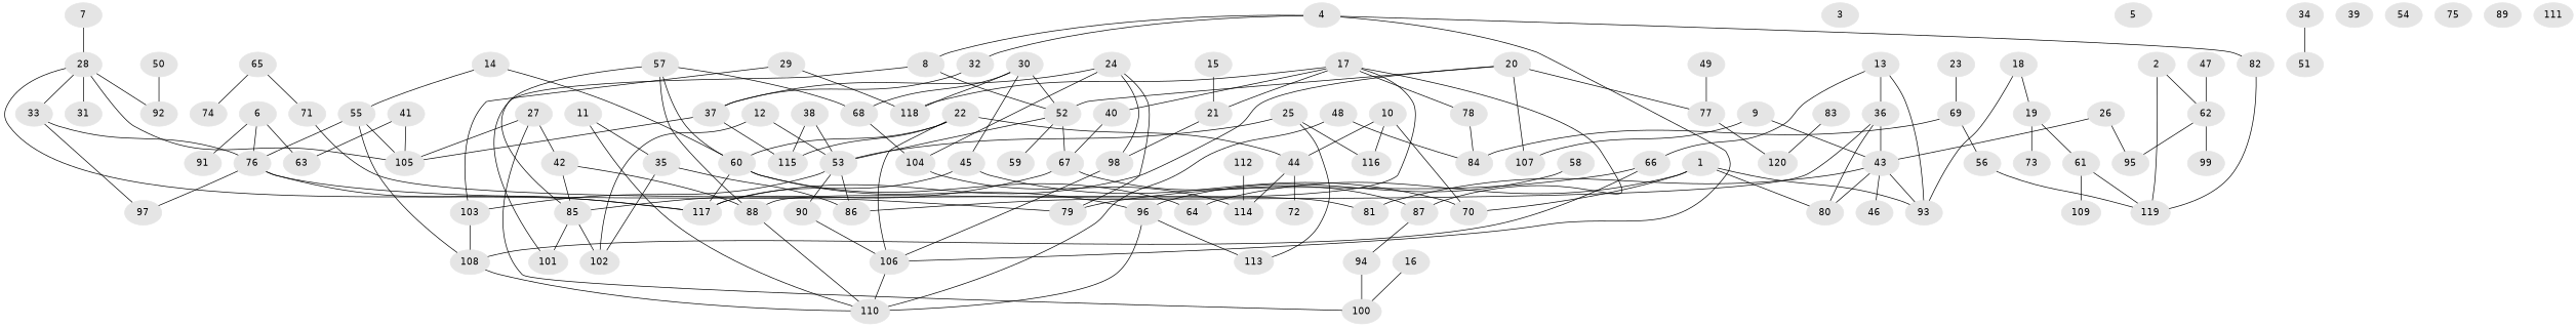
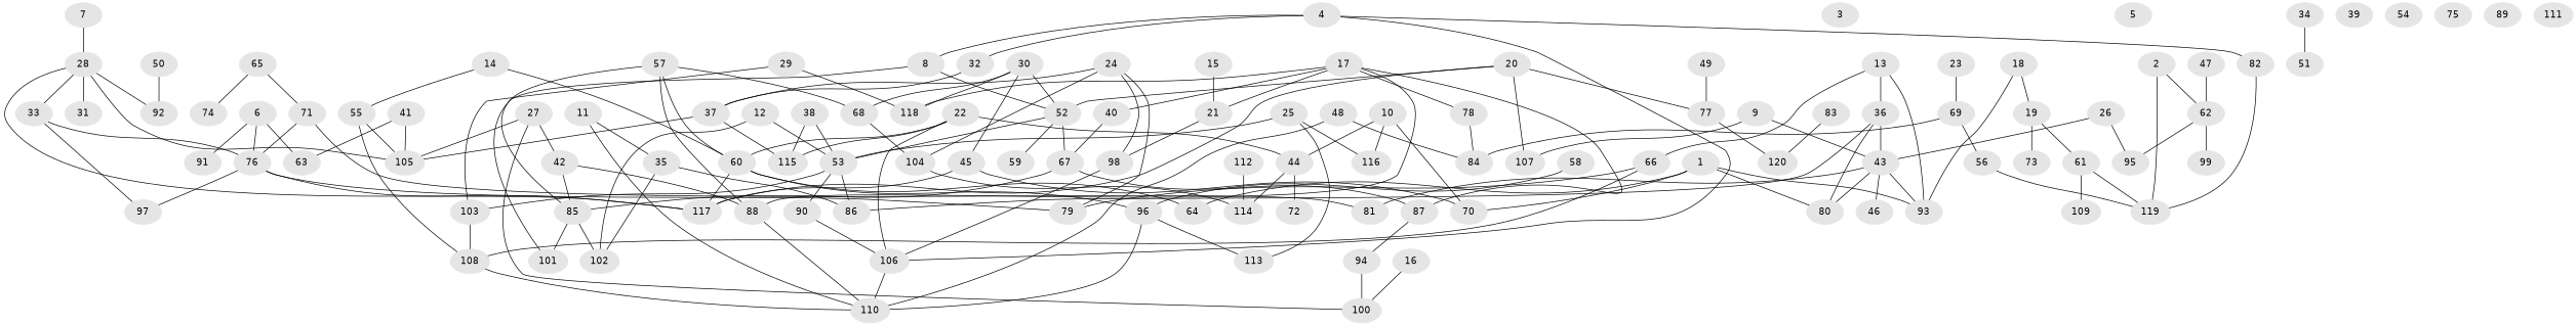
  graph {
    fontname="DejaVu Sans"
    node [color=gray90 fontname="DejaVu Sans" style=filled]
    edge [fontname="DejaVu Sans"]
    1
    64
    70
    80
    93
    2
    62
    119
    95
    99
    3
    4
    8
    32
    82
    106
    52
    101
    37
    110
    5
    6
    63
    76
    91
    117
    79
    97
    7
    28
    105
    31
    33
    92
    53
    67
    59
    9
    43
    107
    46
    81
    10
    44
    116
    72
    114
    11
    35
    102
    86
    12
    103
    90
    13
    36
    66
    108
    14
    55
    60
    96
    15
    21
    98
    16
    100
    17
    40
    78
    87
    88
    118
    84
    94
    18
    19
    61
    73
    109
    20
    77
    120
    22
    115
    23
    69
    56
    24
    104
    25
    113
    26
    27
    42
    85
    29
    30
    45
    68
    34
    51
    38
    39
    41
    47
    48
    49
    50
    54
    57
    58
    65
    71
    74
    75
    83
    89
    111
    112
    1 -- 64
    1 -- 70
    1 -- 80
    1 -- 93
    2 -- 62
    2 -- 119
    62 -- 95
    62 -- 99
    4 -- 8
    4 -- 32
    4 -- 82
    4 -- 106
    8 -- 52
    8 -- 101
    32 -- 37
    82 -- 119
    106 -- 110
    52 -- 53
    52 -- 67
    52 -- 59
    37 -- 105
    37 -- 115
    6 -- 63
    6 -- 76
    6 -- 91
    76 -- 117
    76 -- 79
    76 -- 97
    7 -- 28
    28 -- 117
    28 -- 105
    28 -- 31
    28 -- 33
    28 -- 92
    33 -- 76
    33 -- 97
    53 -- 86
    53 -- 103
    53 -- 90
    67 -- 87
    67 -- 85
    9 -- 43
    9 -- 107
    43 -- 80
    43 -- 93
    43 -- 46
    43 -- 81
    10 -- 70
    10 -- 44
    10 -- 116
    44 -- 72
    44 -- 114
    11 -- 110
    11 -- 35
    35 -- 102
    35 -- 86
    12 -- 53
    12 -- 102
    103 -- 108
    90 -- 106
    13 -- 93
    13 -- 36
    13 -- 66
    36 -- 80
    36 -- 43
    36 -- 86
    66 -- 79
    66 -- 108
    108 -- 110
    14 -- 55
    14 -- 60
    55 -- 105
    55 -- 108
    60 -- 64
    60 -- 117
    60 -- 96
    96 -- 110
    96 -- 113
    15 -- 21
    21 -- 98
    98 -- 106
    16 -- 100
    17 -- 21
    17 -- 40
    17 -- 78
    17 -- 87
    17 -- 88
    17 -- 118
    40 -- 67
    78 -- 84
    87 -- 94
    88 -- 110
    94 -- 100
    18 -- 93
    18 -- 19
    19 -- 61
    19 -- 73
    61 -- 119
    61 -- 109
    20 -- 52
    20 -- 117
    20 -- 107
    20 -- 77
    77 -- 120
    22 -- 106
    22 -- 44
    22 -- 60
    22 -- 115
    23 -- 69
    69 -- 84
    69 -- 56
    56 -- 119
    24 -- 37
    24 -- 79
    24 -- 98
    24 -- 104
    104 -- 114
    25 -- 53
    25 -- 116
    25 -- 113
    26 -- 95
    26 -- 43
    27 -- 105
    27 -- 100
    27 -- 42
    42 -- 88
    42 -- 85
    85 -- 101
    85 -- 102
    29 -- 103
    29 -- 118
    30 -- 52
    30 -- 118
    30 -- 45
    30 -- 68
    45 -- 70
    45 -- 117
    68 -- 104
    34 -- 51
    38 -- 53
    38 -- 115
    41 -- 63
    41 -- 105
    47 -- 62
    48 -- 110
    48 -- 84
    49 -- 77
    50 -- 92
    57 -- 60
    57 -- 88
    57 -- 85
    57 -- 68
    58 -- 96
    65 -- 71
    65 -- 74
-   55 -- 76
+   71 -- 76
    71 -- 81
    83 -- 120
    112 -- 114
  }
